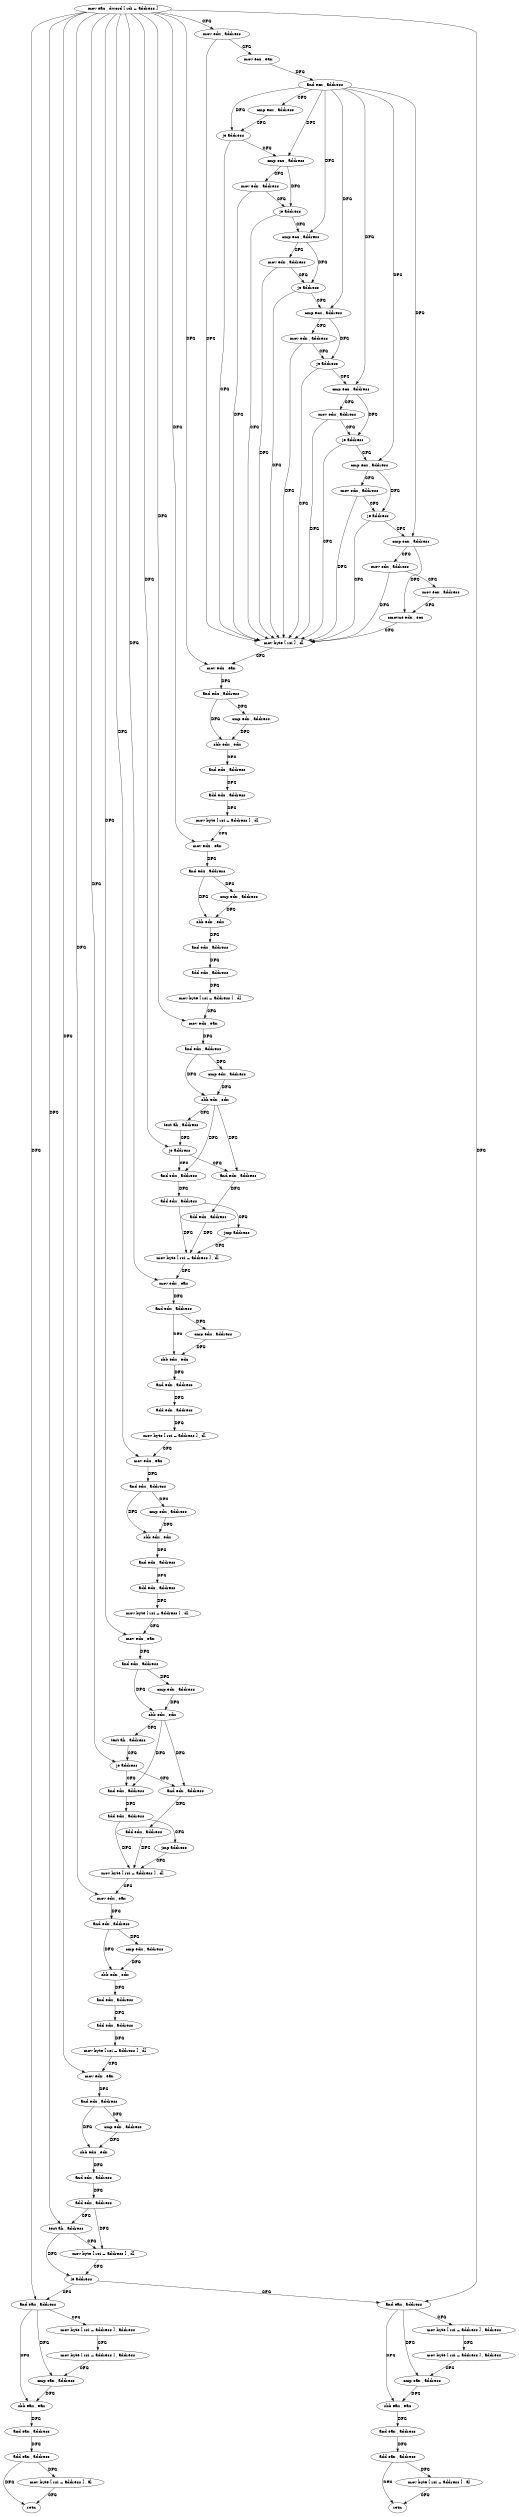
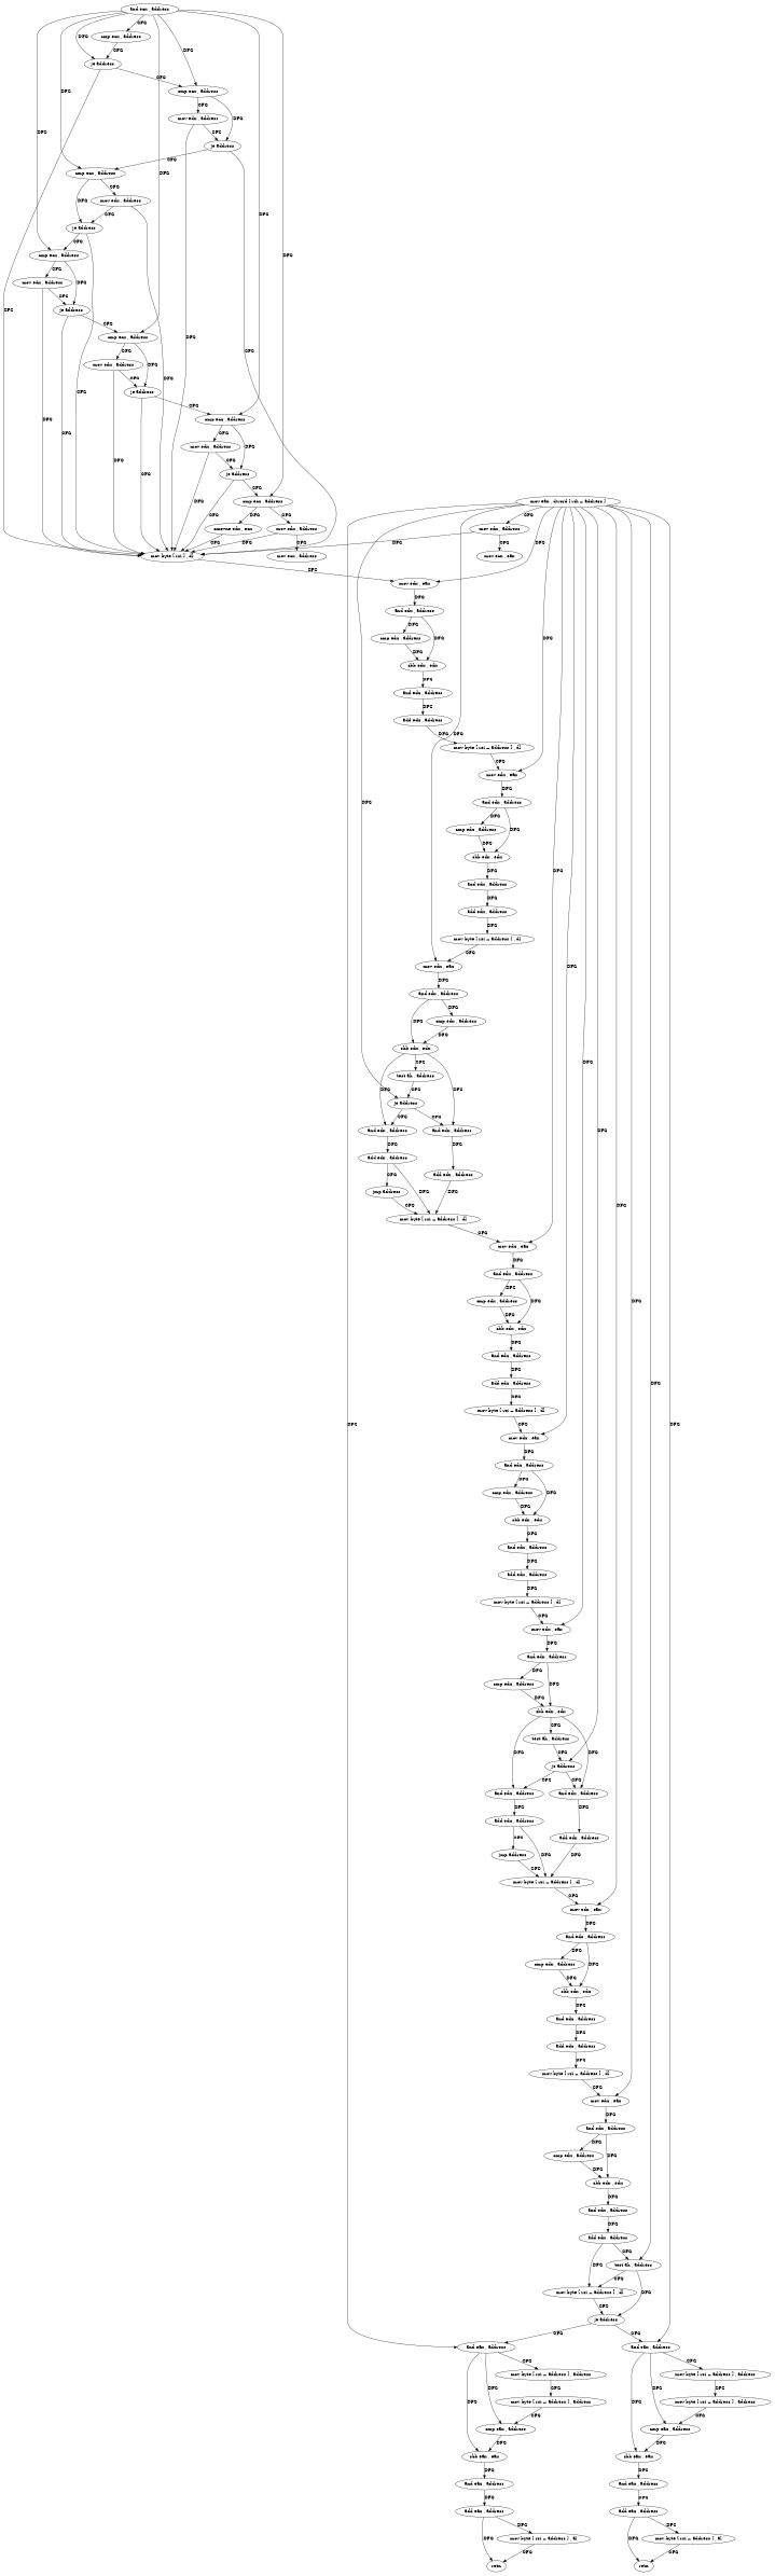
  digraph {
    n1 [label="mov eax , dword [ rdi + address ]"]
    n2 [label="mov edx , address"]
    n3 [label="mov edx , eax"]
    n4 [label="mov edx , eax"]
    n5 [label="mov edx , eax"]
    n6 [label="je address"]
    n7 [label="mov edx , eax"]
    n8 [label="mov edx , eax"]
    n9 [label="mov edx , eax"]
    n10 [label="je address"]
    n11 [label="mov edx , eax"]
    n12 [label="mov edx , eax"]
    n13 [label="test ah , address"]
    n14 [label="and eax , address"]
    n15 [label="and eax , address"]
    n16 [label="mov ecx , eax"]
    n17 [label="mov byte [ rsi ] , dl"]
    n18 [label="and ecx , address"]
    n19 [label="and edx , address"]
    n20 [label="and edx , address"]
    n21 [label="and edx , address"]
    n22 [label="and edx , address"]
    n23 [label="and edx , address"]
    n24 [label="and edx , address"]
    n25 [label="and edx , address"]
    n26 [label="and edx , address"]
    n27 [label="and edx , address"]
    n28 [label="and edx , address"]
    n29 [label="and edx , address"]
    n30 [label="and edx , address"]
    n31 [label="mov byte [ rsi + address ] , dl"]
    n32 [label="je address"]
    n33 [label="mov byte [ rsi + address ] , address"]
    n34 [label="cmp eax , address"]
    n35 [label="sbb eax , eax"]
    n36 [label="mov byte [ rsi + address ] , address"]
    n37 [label="cmp eax , address"]
    n38 [label="sbb eax , eax"]
    n39 [label="cmp ecx , address"]
    n40 [label="je address"]
    n41 [label="cmp ecx , address"]
    n42 [label="cmp ecx , address"]
    n43 [label="cmp ecx , address"]
    n44 [label="cmp ecx , address"]
    n45 [label="cmp ecx , address"]
    n46 [label="cmp ecx , address"]
    n47 [label="mov edx , address"]
    n48 [label="je address"]
    n49 [label="mov edx , address"]
    n50 [label="je address"]
    n51 [label="mov edx , address"]
    n52 [label="je address"]
    n53 [label="mov edx , address"]
    n54 [label="je address"]
    n55 [label="mov edx , address"]
    n56 [label="je address"]
    n57 [label="mov edx , address"]
    n58 [label="cmovne edx , ecx"]
    n59 [label="cmp edx , address"]
    n60 [label="sbb edx , edx"]
    n61 [label="and edx , address"]
    n62 [label="add edx , address"]
    n63 [label="mov byte [ rsi + address ] , dl"]
    n64 [label="cmp edx , address"]
    n65 [label="sbb edx , edx"]
    n66 [label="and edx , address"]
    n67 [label="add edx , address"]
    n68 [label="mov byte [ rsi + address ] , dl"]
    n69 [label="cmp edx , address"]
    n70 [label="sbb edx , edx"]
    n71 [label="test ah , address"]
    n72 [label="add edx , address"]
    n73 [label="add edx , address"]
    n74 [label="jmp address"]
    n75 [label="mov byte [ rsi + address ] , dl"]
    n76 [label="cmp edx , address"]
    n77 [label="sbb edx , edx"]
    n78 [label="and edx , address"]
    n79 [label="add edx , address"]
    n80 [label="mov byte [ rsi + address ] , dl"]
    n81 [label="cmp edx , address"]
    n82 [label="sbb edx , edx"]
    n83 [label="and edx , address"]
    n84 [label="add edx , address"]
    n85 [label="mov byte [ rsi + address ] , dl"]
    n86 [label="cmp edx , address"]
    n87 [label="sbb edx , edx"]
    n88 [label="test ah , address"]
    n89 [label="add edx , address"]
    n90 [label="add edx , address"]
    n91 [label="jmp address"]
    n92 [label="mov byte [ rsi + address ] , dl"]
    n93 [label="cmp edx , address"]
    n94 [label="sbb edx , edx"]
    n95 [label="and edx , address"]
    n96 [label="add edx , address"]
    n97 [label="mov byte [ rsi + address ] , dl"]
    n98 [label="cmp edx , address"]
    n99 [label="sbb edx , edx"]
    n100 [label="and edx , address"]
    n101 [label="add edx , address"]
    n102 [label="mov byte [ rsi + address ] , address"]
    n103 [label="and eax , address"]
    n104 [label="mov byte [ rsi + address ] , address"]
    n105 [label="and eax , address"]
    n106 [label="add eax , address"]
    n107 [label="mov byte [ rsi + address ] , al"]
    n108 [label=retn]
    n109 [label="add eax , address"]
    n110 [label="mov byte [ rsi + address ] , al"]
    n111 [label=retn]
    n112 [label="mov ecx , address"]
    n1 -> n2 [label=CFG]
    n1 -> n3 [label=DFG]
    n1 -> n4 [label=DFG]
    n1 -> n5 [label=DFG]
    n1 -> n6 [label=DFG]
    n1 -> n7 [label=DFG]
    n1 -> n8 [label=DFG]
    n1 -> n9 [label=DFG]
    n1 -> n10 [label=DFG]
    n1 -> n11 [label=DFG]
    n1 -> n12 [label=DFG]
    n1 -> n13 [label=DFG]
    n1 -> n14 [label=DFG]
    n1 -> n15 [label=DFG]
    n2 -> n16 [label=CFG]
    n2 -> n17 [label=DFG]
    n3 -> n19 [label=DFG]
    n4 -> n20 [label=DFG]
    n5 -> n21 [label=DFG]
    n6 -> n22 [label=CFG]
    n6 -> n23 [label=CFG]
    n7 -> n24 [label=DFG]
    n8 -> n25 [label=DFG]
    n9 -> n26 [label=DFG]
    n10 -> n27 [label=CFG]
    n10 -> n28 [label=CFG]
    n11 -> n29 [label=DFG]
    n12 -> n30 [label=DFG]
    n13 -> n31 [label=CFG]
    n13 -> n32 [label=DFG]
    n14 -> n33 [label=CFG]
    n14 -> n34 [label=DFG]
    n14 -> n35 [label=DFG]
    n15 -> n36 [label=CFG]
    n15 -> n37 [label=DFG]
    n15 -> n38 [label=DFG]
-   n16 -> n18 [label=DFG]
    n17 -> n3 [label=CFG]
    n18 -> n39 [label=CFG]
    n18 -> n40 [label=DFG]
    n18 -> n41 [label=DFG]
    n18 -> n42 [label=DFG]
    n18 -> n43 [label=DFG]
    n18 -> n44 [label=DFG]
    n18 -> n45 [label=DFG]
    n18 -> n46 [label=DFG]
    n19 -> n59 [label=DFG]
    n19 -> n60 [label=DFG]
    n20 -> n64 [label=DFG]
    n20 -> n65 [label=DFG]
    n21 -> n69 [label=DFG]
    n21 -> n70 [label=DFG]
    n22 -> n72 [label=DFG]
    n23 -> n73 [label=DFG]
    n24 -> n76 [label=DFG]
    n24 -> n77 [label=DFG]
    n25 -> n81 [label=DFG]
    n25 -> n82 [label=DFG]
    n26 -> n86 [label=DFG]
    n26 -> n87 [label=DFG]
    n27 -> n89 [label=DFG]
    n28 -> n90 [label=DFG]
    n29 -> n93 [label=DFG]
    n29 -> n94 [label=DFG]
    n30 -> n98 [label=DFG]
    n30 -> n99 [label=DFG]
    n31 -> n32 [label=CFG]
    n32 -> n14 [label=CFG]
    n32 -> n15 [label=CFG]
    n33 -> n102 [label=CFG]
    n34 -> n35 [label=DFG]
    n35 -> n103 [label=DFG]
    n36 -> n104 [label=CFG]
    n37 -> n38 [label=DFG]
    n38 -> n105 [label=DFG]
    n39 -> n40 [label=CFG]
    n40 -> n17 [label=CFG]
    n40 -> n41 [label=CFG]
    n41 -> n47 [label=CFG]
    n41 -> n48 [label=DFG]
    n42 -> n49 [label=CFG]
    n42 -> n50 [label=DFG]
    n43 -> n51 [label=CFG]
    n43 -> n52 [label=DFG]
    n44 -> n53 [label=CFG]
    n44 -> n54 [label=DFG]
    n45 -> n55 [label=CFG]
    n45 -> n56 [label=DFG]
    n46 -> n57 [label=CFG]
    n46 -> n58 [label=DFG]
    n47 -> n17 [label=DFG]
    n47 -> n48 [label=CFG]
    n48 -> n17 [label=CFG]
    n48 -> n42 [label=CFG]
    n49 -> n17 [label=DFG]
    n49 -> n50 [label=CFG]
    n50 -> n17 [label=CFG]
    n50 -> n43 [label=CFG]
    n51 -> n17 [label=DFG]
    n51 -> n52 [label=CFG]
    n52 -> n17 [label=CFG]
    n52 -> n44 [label=CFG]
    n53 -> n17 [label=DFG]
    n53 -> n54 [label=CFG]
    n54 -> n17 [label=CFG]
    n54 -> n45 [label=CFG]
    n55 -> n17 [label=DFG]
    n55 -> n56 [label=CFG]
    n56 -> n17 [label=CFG]
    n56 -> n46 [label=CFG]
    n57 -> n17 [label=DFG]
    n57 -> n112 [label=CFG]
    n58 -> n17 [label=CFG]
    n59 -> n60 [label=DFG]
    n60 -> n61 [label=DFG]
    n61 -> n62 [label=DFG]
    n62 -> n63 [label=DFG]
    n63 -> n4 [label=CFG]
    n64 -> n65 [label=DFG]
    n65 -> n66 [label=DFG]
    n66 -> n67 [label=DFG]
    n67 -> n68 [label=DFG]
    n68 -> n5 [label=CFG]
    n69 -> n70 [label=DFG]
    n70 -> n22 [label=DFG]
    n70 -> n23 [label=DFG]
    n70 -> n71 [label=CFG]
    n71 -> n6 [label=CFG]
    n72 -> n74 [label=CFG]
    n72 -> n75 [label=DFG]
    n73 -> n75 [label=DFG]
    n74 -> n75 [label=CFG]
    n75 -> n7 [label=CFG]
    n76 -> n77 [label=DFG]
    n77 -> n78 [label=DFG]
    n78 -> n79 [label=DFG]
    n79 -> n80 [label=DFG]
    n80 -> n8 [label=CFG]
    n81 -> n82 [label=DFG]
    n82 -> n83 [label=DFG]
    n83 -> n84 [label=DFG]
    n84 -> n85 [label=DFG]
    n85 -> n9 [label=CFG]
    n86 -> n87 [label=DFG]
    n87 -> n27 [label=DFG]
    n87 -> n28 [label=DFG]
    n87 -> n88 [label=CFG]
    n88 -> n10 [label=CFG]
    n89 -> n91 [label=CFG]
    n89 -> n92 [label=DFG]
    n90 -> n92 [label=DFG]
    n91 -> n92 [label=CFG]
    n92 -> n11 [label=CFG]
    n93 -> n94 [label=DFG]
    n94 -> n95 [label=DFG]
    n95 -> n96 [label=DFG]
    n96 -> n97 [label=DFG]
    n97 -> n12 [label=CFG]
    n98 -> n99 [label=DFG]
    n99 -> n100 [label=DFG]
    n100 -> n101 [label=DFG]
    n101 -> n13 [label=CFG]
    n101 -> n31 [label=DFG]
    n102 -> n34 [label=CFG]
    n103 -> n106 [label=DFG]
    n104 -> n37 [label=CFG]
    n105 -> n109 [label=DFG]
    n106 -> n107 [label=DFG]
    n106 -> n108 [label=DFG]
    n107 -> n108 [label=CFG]
    n109 -> n110 [label=DFG]
    n109 -> n111 [label=DFG]
    n110 -> n111 [label=CFG]
-   n112 -> n58 [label=CFG]
  }
